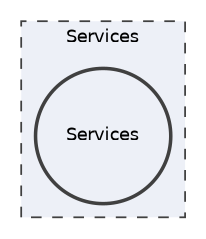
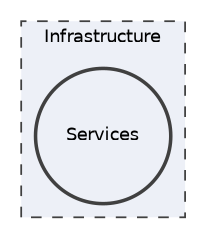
  digraph {
    compound=true
    rankdir=LR
    n1 [color=grey25 fillcolor="#edf0f7" fontname=Helvetica fontsize=10 height=0.2 label=Services shape=circle style="filled,bold" width=0.4]
    subgraph cluster_1 {
      bgcolor="#edf0f7"
      fontname=Helvetica
      fontsize=10
-     label=Services
+     label=Infrastructure
      pencolor=grey25
      style="filled,dashed"
      n1
    }
  }
